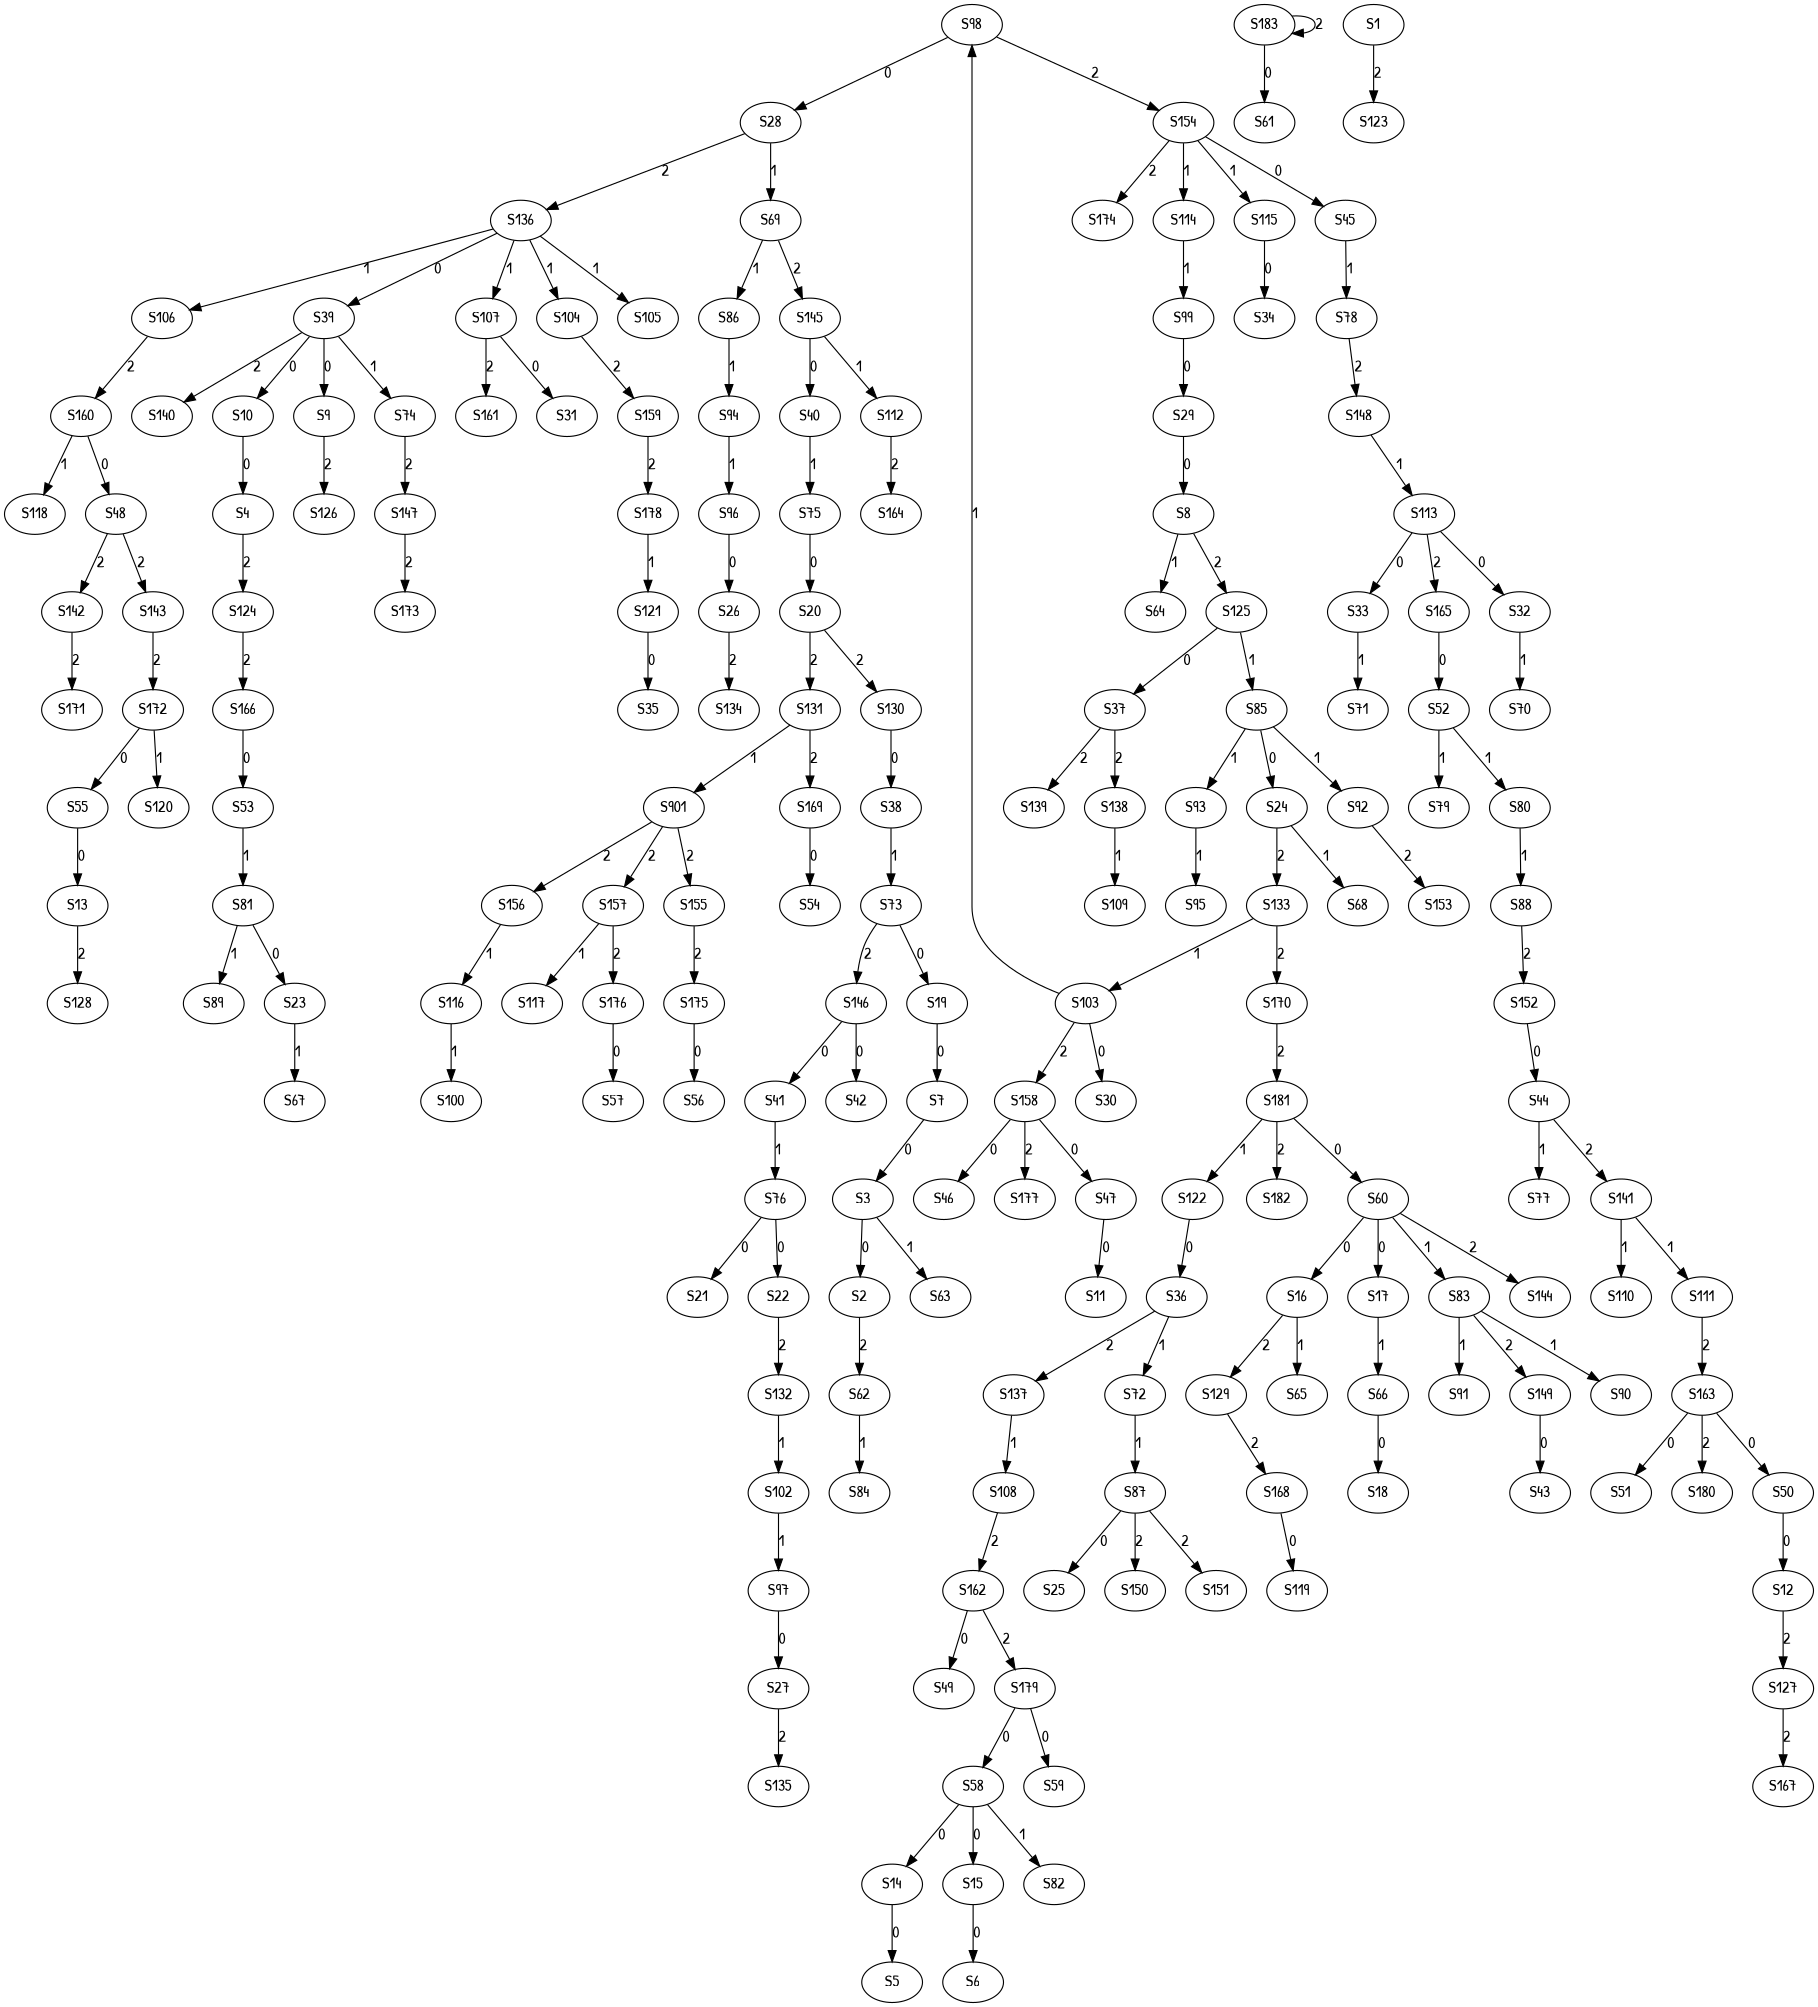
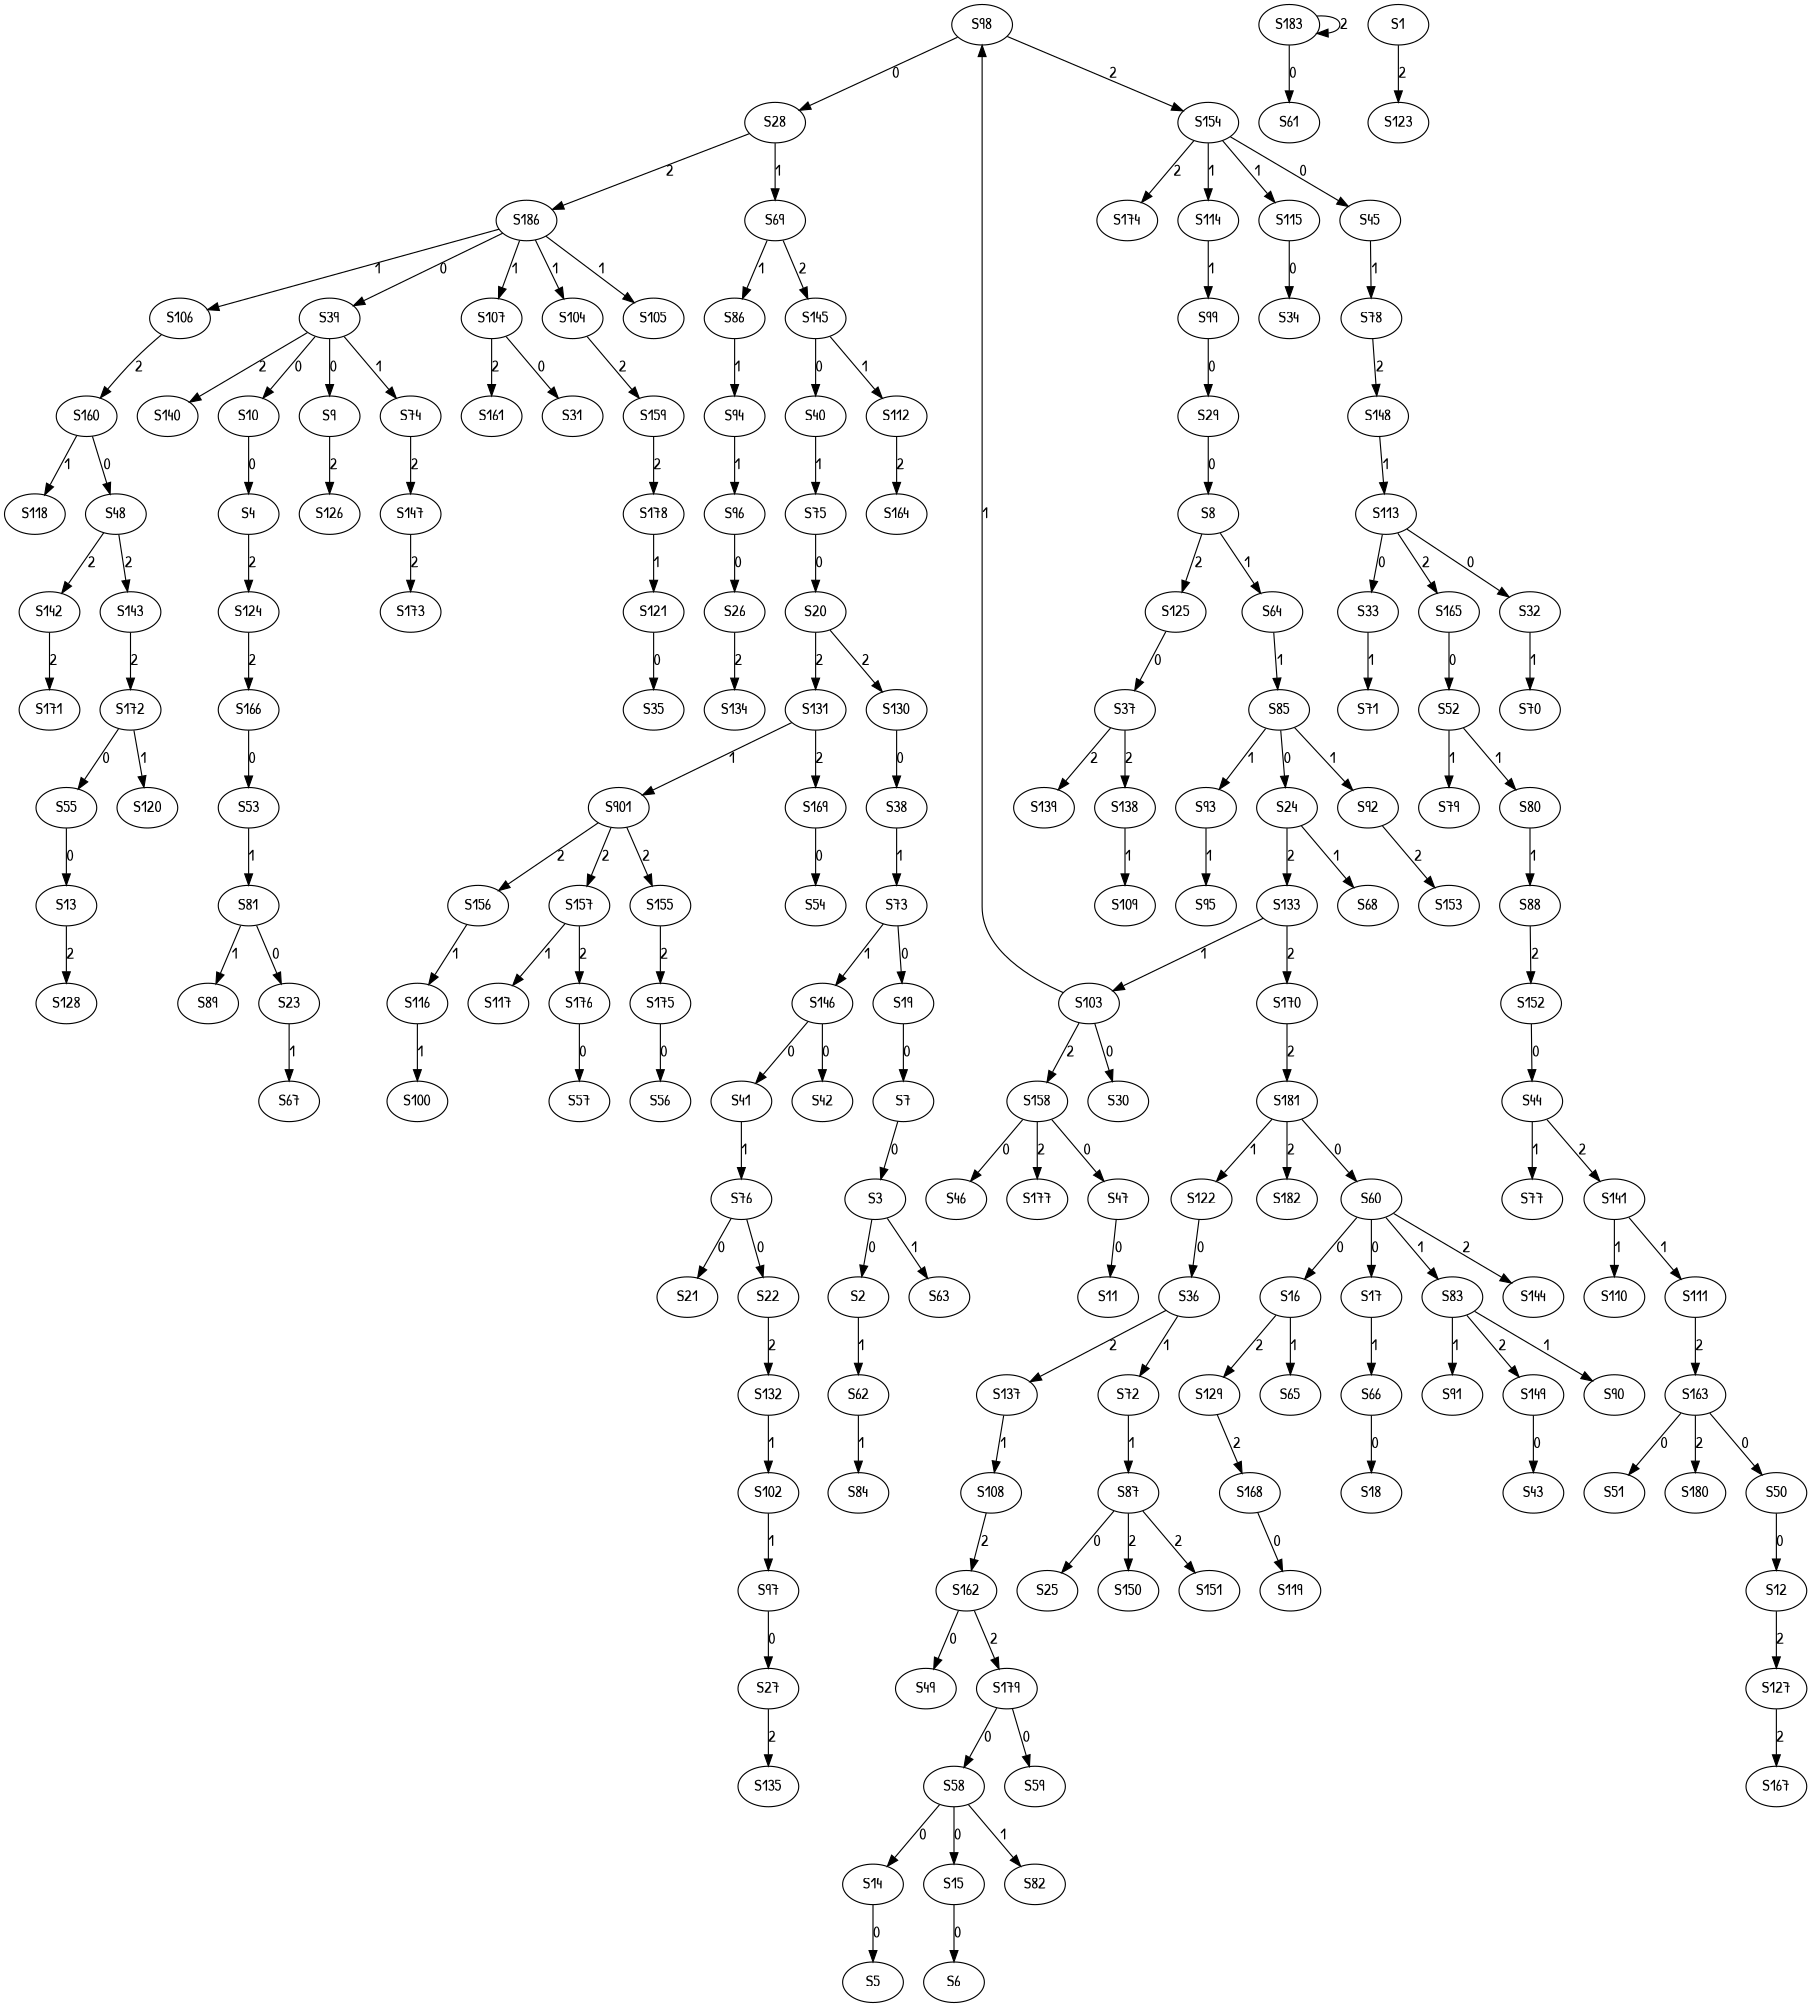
  strict digraph {
    fontname="Patrick Hand"
    node [fontname="Patrick Hand"]
    edge [fontname="Patrick Hand"]
    S3
    S2
    S63
    S62
    S84
    S7
    S10
    S4
    S124
    S166
    S14
    S5
    S15
    S6
    S19
    S29
    S8
    S125
    S64
    S37
    S85
    S39
    S9
    S74
    S140
    S126
    S147
    S47
    S11
    S50
    S12
    S127
    S167
    S55
    S13
    S128
    S58
    S82
    S60
    S16
    S17
    S83
    S144
    S65
    S129
    S66
    S149
    S90
    S91
    S168
    S18
    S73
    S146
    S41
    S42
    S75
    S20
    S130
    S131
    S38
    S169
    n62 [label=S901]
    S76
    S21
    S22
    S132
    S102
    S81
    S23
    S89
    S67
    S24
    S92
    S93
    S68
    S133
    S153
    S95
    S103
    S170
    S87
    S25
    S150
    S151
    S96
    S26
    S134
    S97
    S27
    S135
    S98
    S28
    S154
-   S136
+   S136 [label=S186]
    S69
    S115
    S45
    S114
    S174
    S107
    S104
    S105
    S106
    S145
    S86
    S99
    S30
    S158
    S46
    S177
    S31
    S161
    S113
    S32
    S33
    S165
    S70
    S71
    S52
    S34
    S121
    S35
    S122
    S36
    S72
    S137
    S108
    S138
    S139
    S109
    S159
    S160
    S40
    S112
    S164
    S43
    S152
    S44
    S77
    S141
    S110
    S111
    S78
    S148
    S48
    S118
    S142
    S143
    S171
    S172
    S162
    S49
    S179
    S59
    S163
    S51
    S180
    S79
    S80
    S88
    S53
    S54
    S120
    S175
    S56
    S176
    S57
    S181
    S182
    S183
    S61
    S94
    S173
    S116
    S100
    S156
    S157
    S155
    S117
    S178
    S119
    S1
    S123
    S3 -> S2 [label=0]
    S3 -> S63 [label=1]
-   S2 -> S62 [label=2]
+   S2 -> S62 [label=1]
    S62 -> S84 [label=1]
    S7 -> S3 [label=0]
    S10 -> S4 [label=0]
    S4 -> S124 [label=2]
    S124 -> S166 [label=2]
    S166 -> S53 [label=0]
    S14 -> S5 [label=0]
    S15 -> S6 [label=0]
    S19 -> S7 [label=0]
    S29 -> S8 [label=0]
    S8 -> S125 [label=2]
    S8 -> S64 [label=1]
    S125 -> S37 [label=0]
-   S125 -> S85 [label=1]
+   S64 -> S85 [label=1]
    S37 -> S138 [label=2]
    S37 -> S139 [label=2]
    S85 -> S24 [label=0]
    S85 -> S92 [label=1]
    S85 -> S93 [label=1]
    S39 -> S10 [label=0]
    S39 -> S9 [label=0]
    S39 -> S74 [label=1]
    S39 -> S140 [label=2]
    S9 -> S126 [label=2]
    S74 -> S147 [label=2]
    S147 -> S173 [label=2]
    S47 -> S11 [label=0]
    S50 -> S12 [label=0]
    S12 -> S127 [label=2]
    S127 -> S167 [label=2]
    S55 -> S13 [label=0]
    S13 -> S128 [label=2]
    S58 -> S14 [label=0]
    S58 -> S15 [label=0]
    S58 -> S82 [label=1]
    S60 -> S16 [label=0]
    S60 -> S17 [label=0]
    S60 -> S83 [label=1]
    S60 -> S144 [label=2]
    S16 -> S65 [label=1]
    S16 -> S129 [label=2]
    S17 -> S66 [label=1]
    S83 -> S149 [label=2]
    S83 -> S90 [label=1]
    S83 -> S91 [label=1]
    S129 -> S168 [label=2]
    S66 -> S18 [label=0]
    S149 -> S43 [label=0]
    S168 -> S119 [label=0]
    S73 -> S19 [label=0]
-   S73 -> S146 [label=2]
+   S73 -> S146 [label=1]
    S146 -> S41 [label=0]
    S146 -> S42 [label=0]
    S41 -> S76 [label=1]
    S75 -> S20 [label=0]
    S20 -> S130 [label=2]
    S20 -> S131 [label=2]
    S130 -> S38 [label=0]
    S131 -> S169 [label=2]
    S131 -> n62 [label=1]
    S38 -> S73 [label=1]
    S169 -> S54 [label=0]
    n62 -> S156 [label=2]
    n62 -> S157 [label=2]
    n62 -> S155 [label=2]
    S76 -> S21 [label=0]
    S76 -> S22 [label=0]
    S22 -> S132 [label=2]
    S132 -> S102 [label=1]
    S102 -> S97 [label=1]
    S81 -> S23 [label=0]
    S81 -> S89 [label=1]
    S23 -> S67 [label=1]
    S24 -> S68 [label=1]
    S24 -> S133 [label=2]
    S92 -> S153 [label=2]
    S93 -> S95 [label=1]
    S133 -> S103 [label=1]
    S133 -> S170 [label=2]
    S103 -> S98 [label=1]
    S103 -> S30 [label=0]
    S103 -> S158 [label=2]
    S170 -> S181 [label=2]
    S87 -> S25 [label=0]
    S87 -> S150 [label=2]
    S87 -> S151 [label=2]
    S96 -> S26 [label=0]
    S26 -> S134 [label=2]
    S97 -> S27 [label=0]
    S27 -> S135 [label=2]
    S98 -> S28 [label=0]
    S98 -> S154 [label=2]
    S28 -> S136 [label=2]
    S28 -> S69 [label=1]
    S154 -> S115 [label=1]
    S154 -> S45 [label=0]
    S154 -> S114 [label=1]
    S154 -> S174 [label=2]
    S136 -> S39 [label=0]
    S136 -> S107 [label=1]
    S136 -> S104 [label=1]
    S136 -> S105 [label=1]
    S136 -> S106 [label=1]
    S69 -> S145 [label=2]
    S69 -> S86 [label=1]
    S115 -> S34 [label=0]
    S45 -> S78 [label=1]
    S114 -> S99 [label=1]
    S107 -> S31 [label=0]
    S107 -> S161 [label=2]
    S104 -> S159 [label=2]
    S106 -> S160 [label=2]
    S145 -> S40 [label=0]
    S145 -> S112 [label=1]
    S86 -> S94 [label=1]
    S99 -> S29 [label=0]
    S158 -> S47 [label=0]
    S158 -> S46 [label=0]
    S158 -> S177 [label=2]
    S113 -> S32 [label=0]
    S113 -> S33 [label=0]
    S113 -> S165 [label=2]
    S32 -> S70 [label=1]
    S33 -> S71 [label=1]
    S165 -> S52 [label=0]
    S52 -> S79 [label=1]
    S52 -> S80 [label=1]
    S121 -> S35 [label=0]
    S122 -> S36 [label=0]
    S36 -> S72 [label=1]
    S36 -> S137 [label=2]
    S72 -> S87 [label=1]
    S137 -> S108 [label=1]
    S108 -> S162 [label=2]
    S138 -> S109 [label=1]
    S159 -> S178 [label=2]
    S160 -> S48 [label=0]
    S160 -> S118 [label=1]
    S40 -> S75 [label=1]
    S112 -> S164 [label=2]
    S152 -> S44 [label=0]
    S44 -> S77 [label=1]
    S44 -> S141 [label=2]
    S141 -> S110 [label=1]
    S141 -> S111 [label=1]
    S111 -> S163 [label=2]
    S78 -> S148 [label=2]
    S148 -> S113 [label=1]
    S48 -> S142 [label=2]
    S48 -> S143 [label=2]
    S142 -> S171 [label=2]
    S143 -> S172 [label=2]
    S172 -> S55 [label=0]
    S172 -> S120 [label=1]
    S162 -> S49 [label=0]
    S162 -> S179 [label=2]
    S179 -> S58 [label=0]
    S179 -> S59 [label=0]
    S163 -> S50 [label=0]
    S163 -> S51 [label=0]
    S163 -> S180 [label=2]
    S80 -> S88 [label=1]
    S88 -> S152 [label=2]
    S53 -> S81 [label=1]
    S175 -> S56 [label=0]
    S176 -> S57 [label=0]
    S181 -> S60 [label=0]
    S181 -> S122 [label=1]
    S181 -> S182 [label=2]
    S183 -> S183 [label=2]
    S183 -> S61 [label=0]
    S94 -> S96 [label=1]
    S116 -> S100 [label=1]
    S156 -> S116 [label=1]
    S157 -> S176 [label=2]
    S157 -> S117 [label=1]
    S155 -> S175 [label=2]
    S178 -> S121 [label=1]
    S1 -> S123 [label=2]
  }
